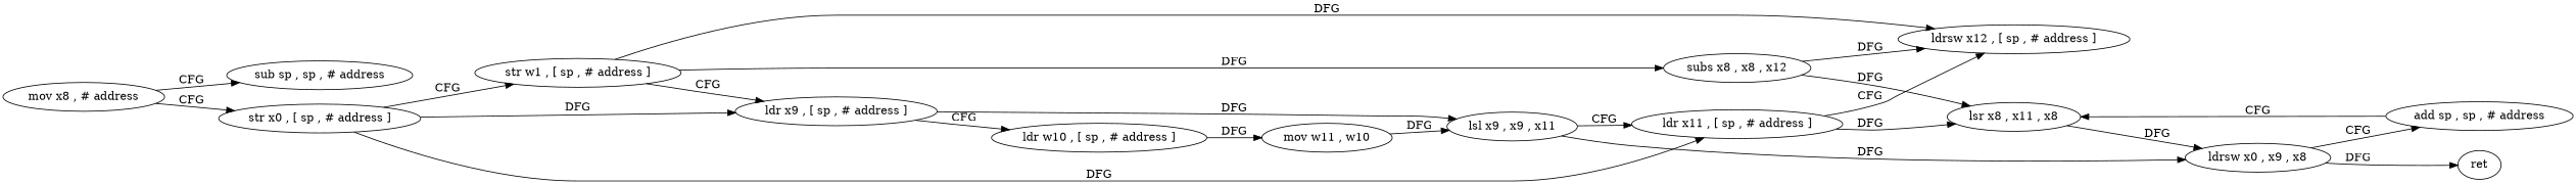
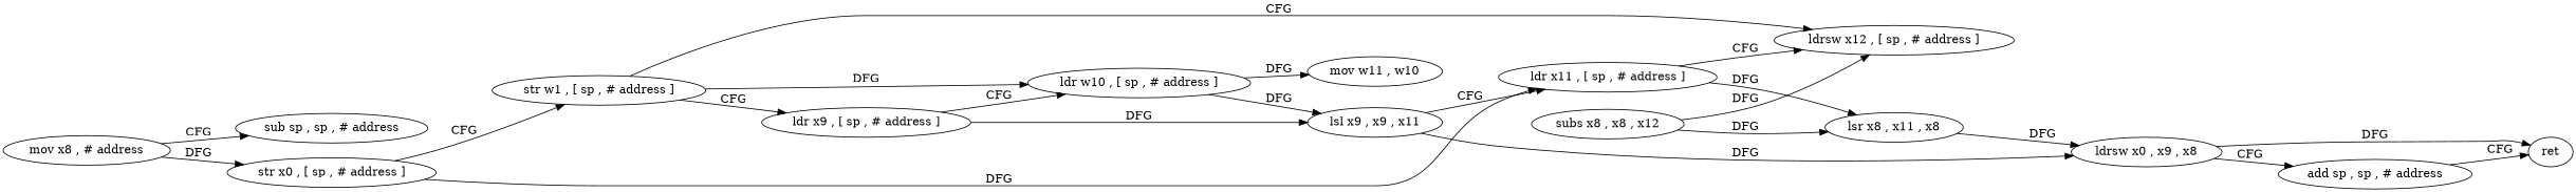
  digraph {
    rankdir=LR
    n1 [label="sub sp , sp , # address"]
    n2 [label="mov x8 , # address"]
    n3 [label="str x0 , [ sp , # address ]"]
    n4 [label="str w1 , [ sp , # address ]"]
    n5 [label="ldr x9 , [ sp , # address ]"]
    n6 [label="ldr x11 , [ sp , # address ]"]
    n7 [label="ldr w10 , [ sp , # address ]"]
    n8 [label="ldrsw x12 , [ sp , # address ]"]
    n9 [label="lsl x9 , x9 , x11"]
    n10 [label="lsr x8 , x11 , x8"]
    n11 [label="mov w11 , w10"]
    n12 [label="ldrsw x0 , x9 , x8"]
    n13 [label="add sp , sp , # address"]
    n14 [label=ret]
    n15 [label="subs x8 , x8 , x12"]
    n2 -> n1 [label=CFG]
-   n2 -> n3 [label=CFG]
+   n2 -> n3 [label=DFG]
    n3 -> n4 [label=CFG]
-   n3 -> n5 [label=DFG]
    n3 -> n6 [label=DFG]
    n4 -> n5 [label=CFG]
-   n4 -> n15 [label=DFG]
-   n4 -> n8 [label=DFG]
+   n4 -> n7 [label=DFG]
+   n4 -> n8 [label=CFG]
    n5 -> n7 [label=CFG]
    n5 -> n9 [label=DFG]
    n6 -> n8 [label=CFG]
    n6 -> n10 [label=DFG]
    n7 -> n11 [label=DFG]
    n9 -> n6 [label=CFG]
    n9 -> n12 [label=DFG]
    n10 -> n12 [label=DFG]
-   n11 -> n9 [label=DFG]
+   n7 -> n9 [label=DFG]
    n12 -> n13 [label=CFG]
    n12 -> n14 [label=DFG]
-   n13 -> n10 [label=CFG]
+   n13 -> n14 [label=CFG]
    n15 -> n8 [label=DFG]
    n15 -> n10 [label=DFG]
  }
